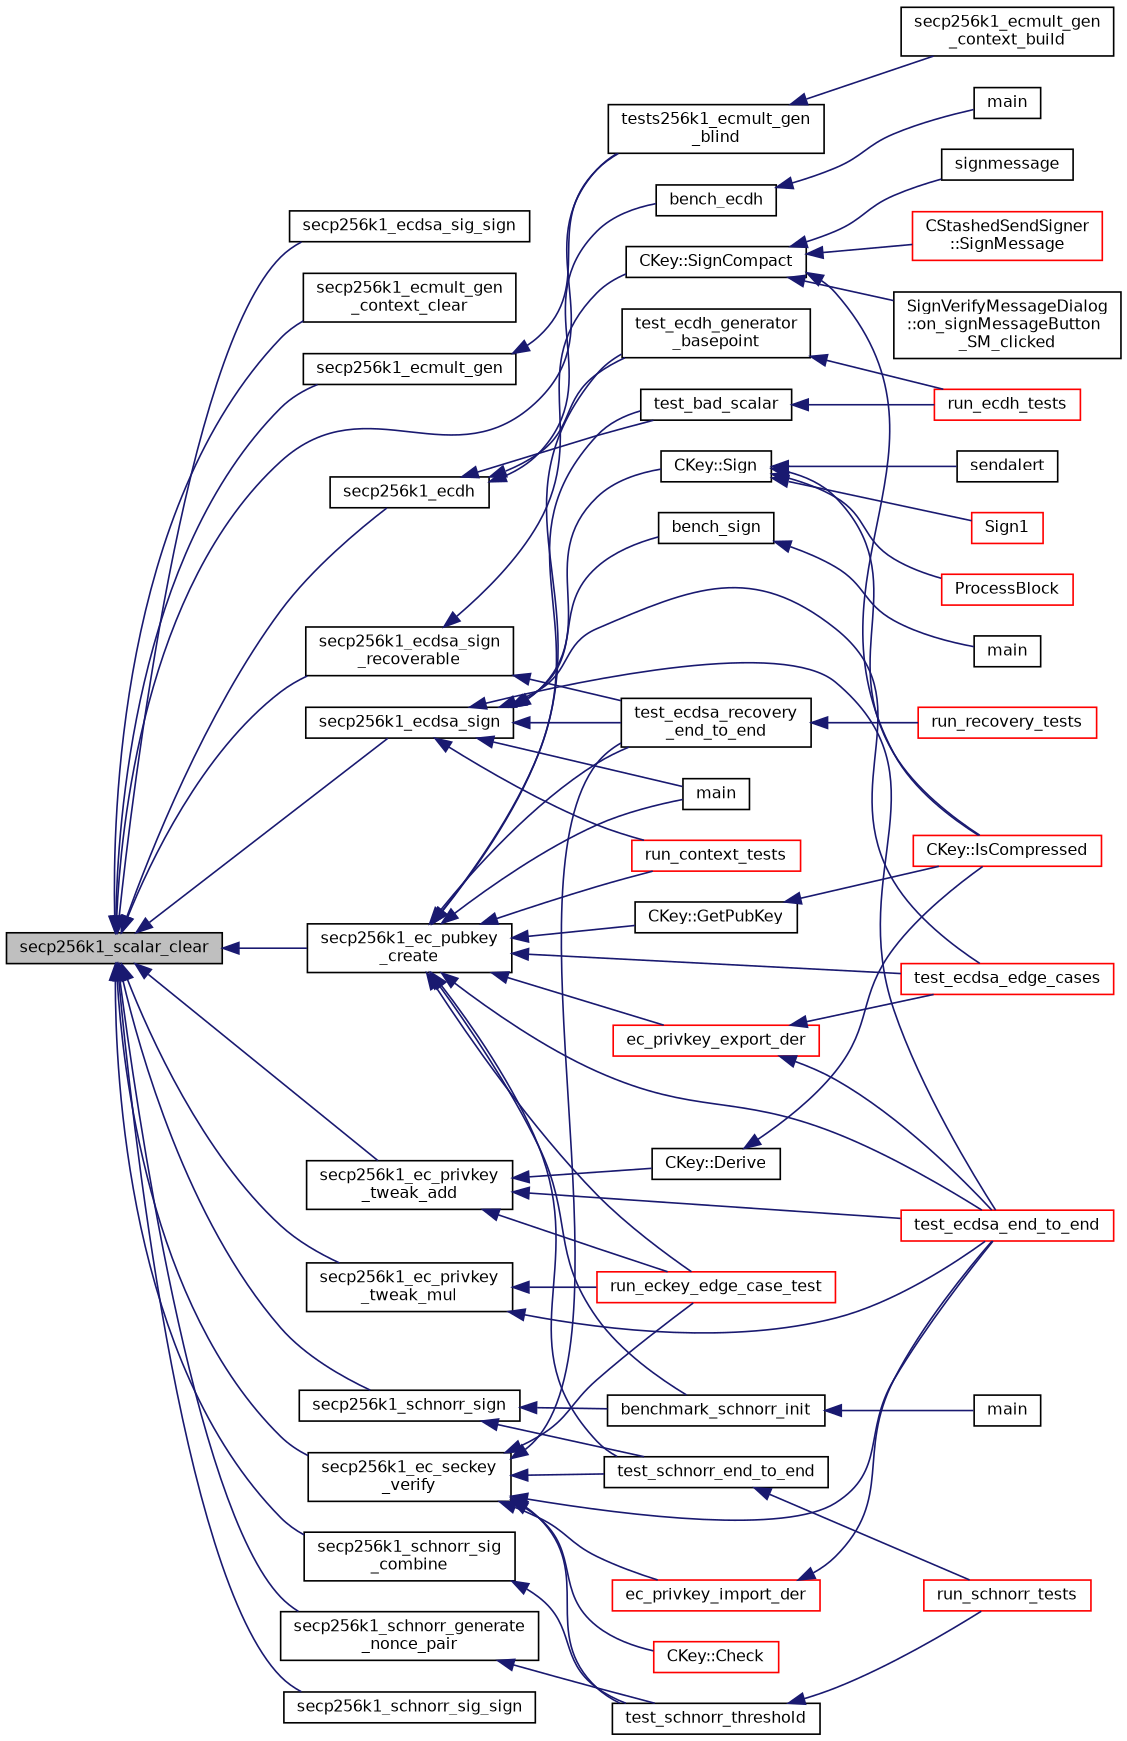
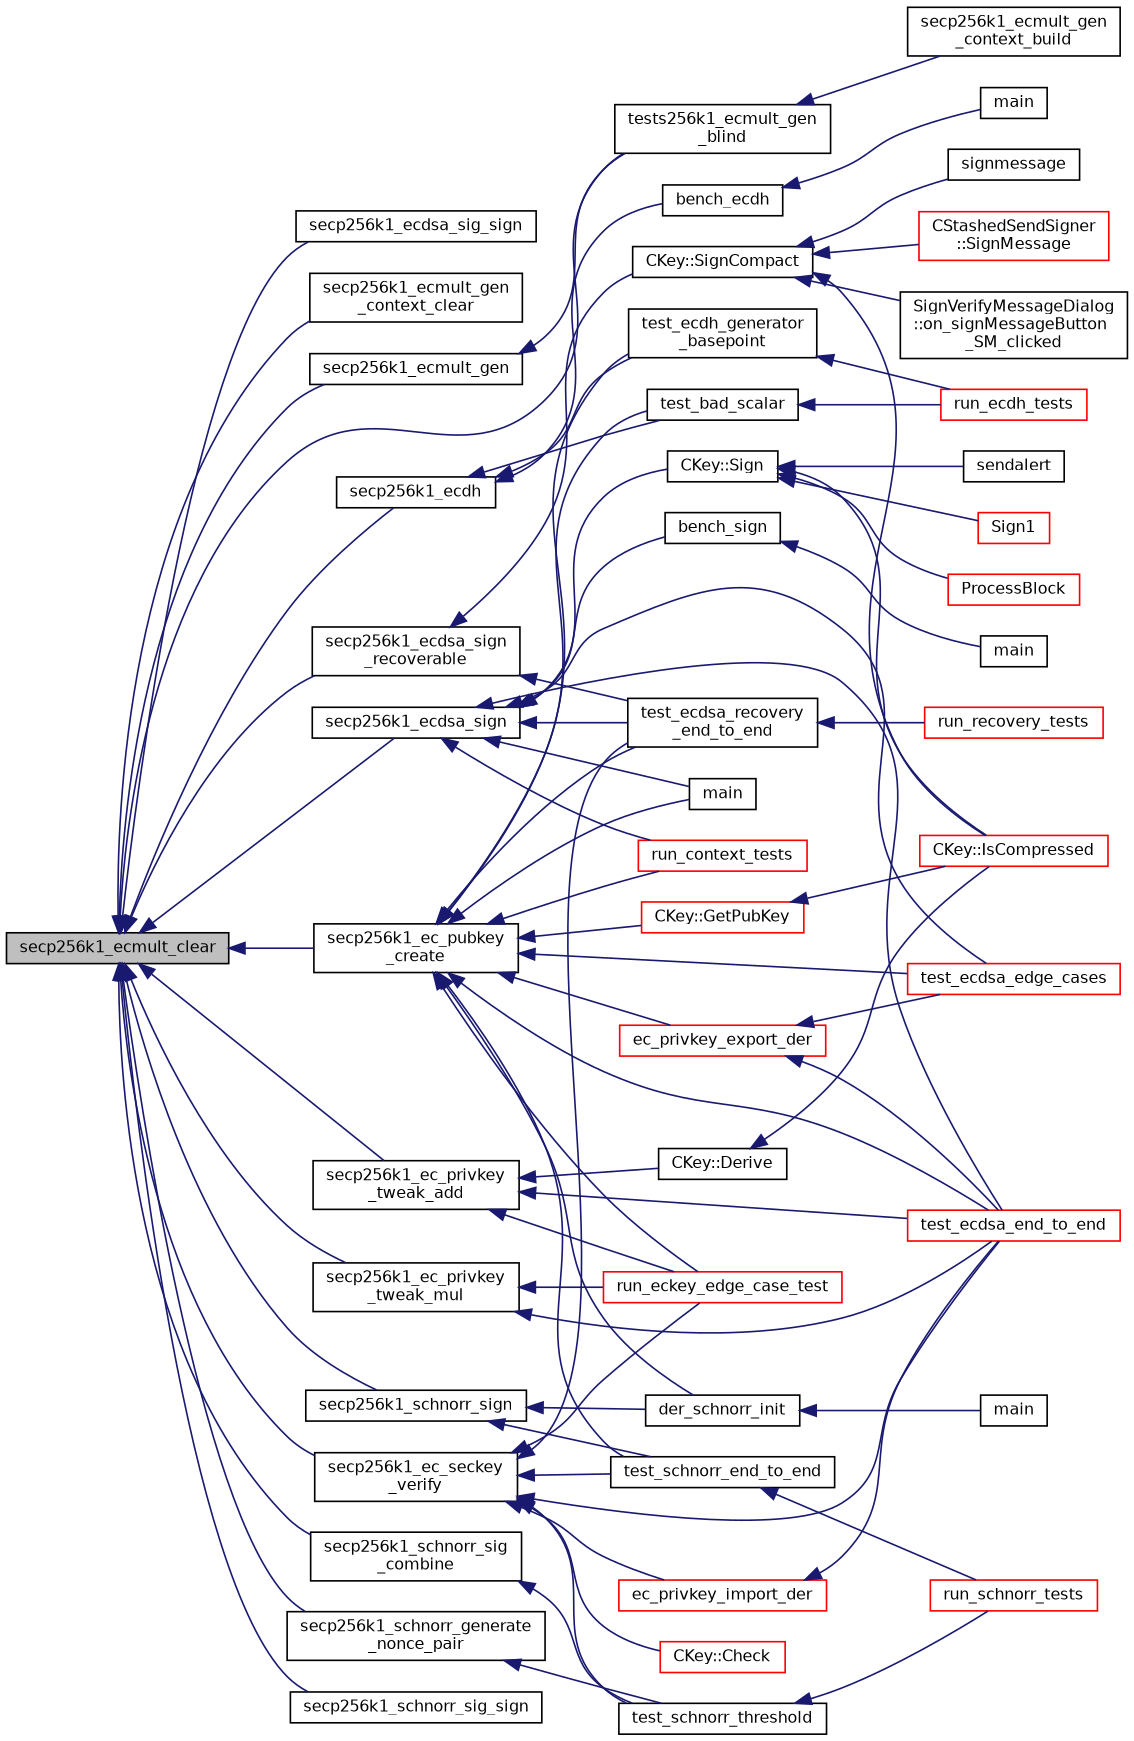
  digraph {
    rankdir=LR
    node [color=black fillcolor=white fontname=Helvetica fontsize=10 shape=record style=filled]
    edge [color=midnightblue dir=back fontname=Helvetica fontsize=10 labelfontname=Helvetica labelfontsize=10 style=solid]
-   n1 [fillcolor=grey75 fontcolor=black height=0.2 label=secp256k1_scalar_clear width=0.4]
+   n1 [fillcolor=grey75 fontcolor=black height=0.2 label=secp256k1_ecmult_clear width=0.4]
    n2 [height=0.2 label=secp256k1_ecdsa_sig_sign width=0.4]
    n3 [height=0.2 label="secp256k1_ecmult_gen\l_context_clear" width=0.4]
    n4 [height=0.2 label=secp256k1_ecmult_gen width=0.4]
    n5 [height=0.2 label="tests256k1_ecmult_gen\l_blind" width=0.4]
    n6 [height=0.2 label=secp256k1_ecdh width=0.4]
    n7 [height=0.2 label="secp256k1_ecdsa_sign\l_recoverable" width=0.4]
    n8 [height=0.2 label=secp256k1_schnorr_sign width=0.4]
    n9 [height=0.2 label="secp256k1_schnorr_generate\l_nonce_pair" width=0.4]
    n10 [height=0.2 label=secp256k1_schnorr_sig_sign width=0.4]
    n11 [height=0.2 label="secp256k1_schnorr_sig\l_combine" width=0.4]
    n12 [height=0.2 label=secp256k1_ecdsa_sign width=0.4]
    n13 [height=0.2 label="secp256k1_ec_seckey\l_verify" width=0.4]
    n14 [height=0.2 label="secp256k1_ec_pubkey\l_create" width=0.4]
    n15 [height=0.2 label="secp256k1_ec_privkey\l_tweak_add" width=0.4]
    n16 [height=0.2 label="secp256k1_ec_privkey\l_tweak_mul" width=0.4]
    n17 [height=0.2 label="secp256k1_ecmult_gen\l_context_build" width=0.4]
    n18 [height=0.2 label=bench_ecdh width=0.4]
    n19 [height=0.2 label="test_ecdh_generator\l_basepoint" width=0.4]
    n20 [height=0.2 label=test_bad_scalar width=0.4]
    n21 [height=0.2 label="CKey::SignCompact" width=0.4]
    n22 [height=0.2 label="test_ecdsa_recovery\l_end_to_end" width=0.4]
-   n23 [height=0.2 label=benchmark_schnorr_init width=0.4]
+   n23 [height=0.2 label=der_schnorr_init width=0.4]
    n24 [height=0.2 label=test_schnorr_end_to_end width=0.4]
    n25 [height=0.2 label=test_schnorr_threshold width=0.4]
    n26 [height=0.2 label="CKey::Sign" width=0.4]
    n27 [height=0.2 label=bench_sign width=0.4]
    n28 [height=0.2 label=main width=0.4]
    n29 [color=red height=0.2 label=run_context_tests width=0.4]
    n30 [color=red height=0.2 label=test_ecdsa_end_to_end width=0.4]
    n31 [color=red height=0.2 label=test_ecdsa_edge_cases width=0.4]
    n32 [color=red height=0.2 label=ec_privkey_import_der width=0.4]
    n33 [color=red height=0.2 label="CKey::Check" width=0.4]
    n34 [color=red height=0.2 label=run_eckey_edge_case_test width=0.4]
    n35 [color=red height=0.2 label=ec_privkey_export_der width=0.4]
-   n36 [height=0.2 label="CKey::GetPubKey" width=0.4]
+   n36 [color=red height=0.2 label="CKey::GetPubKey" width=0.4]
    n37 [height=0.2 label="CKey::Derive" width=0.4]
    n38 [height=0.2 label=main width=0.4]
    n39 [color=red height=0.2 label=run_ecdh_tests width=0.4]
    n40 [color=red height=0.2 label="CKey::IsCompressed" width=0.4]
    n41 [height=0.2 label="SignVerifyMessageDialog\l::on_signMessageButton\l_SM_clicked" width=0.4]
    n42 [height=0.2 label=signmessage width=0.4]
    n43 [color=red height=0.2 label="CStashedSendSigner\l::SignMessage" width=0.4]
    n44 [color=red height=0.2 label=run_recovery_tests width=0.4]
    n45 [height=0.2 label=main width=0.4]
    n46 [color=red height=0.2 label=run_schnorr_tests width=0.4]
    n47 [color=red height=0.2 label=ProcessBlock width=0.4]
    n48 [height=0.2 label=sendalert width=0.4]
    n49 [color=red height=0.2 label=Sign1 width=0.4]
    n50 [height=0.2 label=main width=0.4]
    n1 -> n2
    n1 -> n3
    n1 -> n4
    n1 -> n5
    n1 -> n6
    n1 -> n7
    n1 -> n8
    n1 -> n9
    n1 -> n10
    n1 -> n11
    n1 -> n12
    n1 -> n13
    n1 -> n14
    n1 -> n15
    n1 -> n16
    n4 -> n5
    n5 -> n17
    n6 -> n18
    n6 -> n19
    n6 -> n20
    n7 -> n21
    n7 -> n22
    n8 -> n23
    n8 -> n24
    n9 -> n25
    n11 -> n25
    n12 -> n22
    n12 -> n26
    n12 -> n27
    n12 -> n28
    n12 -> n29
    n12 -> n30
    n12 -> n31
    n13 -> n22
    n13 -> n24
    n13 -> n25
    n13 -> n30
    n13 -> n32
    n13 -> n33
    n13 -> n34
    n14 -> n19
    n14 -> n20
    n14 -> n22
    n14 -> n23
    n14 -> n24
    n14 -> n28
    n14 -> n29
    n14 -> n30
    n14 -> n31
    n14 -> n34
    n14 -> n35
    n14 -> n36
    n15 -> n30
    n15 -> n34
    n15 -> n37
    n16 -> n30
    n16 -> n34
    n18 -> n38
    n19 -> n39
    n20 -> n39
    n21 -> n40
    n21 -> n41
    n21 -> n42
    n21 -> n43
    n22 -> n44
    n23 -> n45
    n24 -> n46
    n25 -> n46
    n26 -> n40
    n26 -> n47
    n26 -> n48
    n26 -> n49
    n27 -> n50
    n32 -> n30
    n35 -> n30
    n35 -> n31
    n36 -> n40
    n37 -> n40
  }
